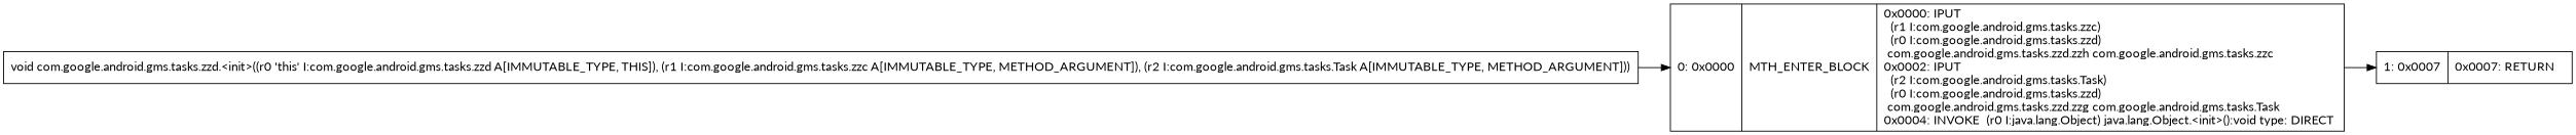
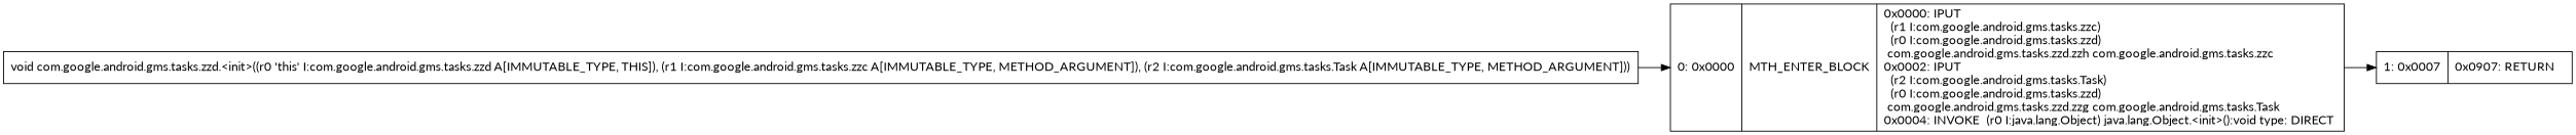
  digraph {
    rankdir=LR
    fontname=Lato
    node [shape=record fontname=Lato]
    edge [fontname=Lato]
    n1 [label="{0\:\ 0x0000|MTH_ENTER_BLOCK\l|0x0000: IPUT  \l  (r1 I:com.google.android.gms.tasks.zzc)\l  (r0 I:com.google.android.gms.tasks.zzd)\l com.google.android.gms.tasks.zzd.zzh com.google.android.gms.tasks.zzc \l0x0002: IPUT  \l  (r2 I:com.google.android.gms.tasks.Task)\l  (r0 I:com.google.android.gms.tasks.zzd)\l com.google.android.gms.tasks.zzd.zzg com.google.android.gms.tasks.Task \l0x0004: INVOKE  (r0 I:java.lang.Object) java.lang.Object.\<init\>():void type: DIRECT \l}"]
-   n2 [label="{1\:\ 0x0007|0x0007: RETURN   \l}"]
+   n2 [label="{1\:\ 0x0007|0x0907: RETURN   \l}"]
    n3 [label="{void com.google.android.gms.tasks.zzd.\<init\>((r0 'this' I:com.google.android.gms.tasks.zzd A[IMMUTABLE_TYPE, THIS]), (r1 I:com.google.android.gms.tasks.zzc A[IMMUTABLE_TYPE, METHOD_ARGUMENT]), (r2 I:com.google.android.gms.tasks.Task A[IMMUTABLE_TYPE, METHOD_ARGUMENT])) }"]
    n1 -> n2
    n3 -> n1
  }
